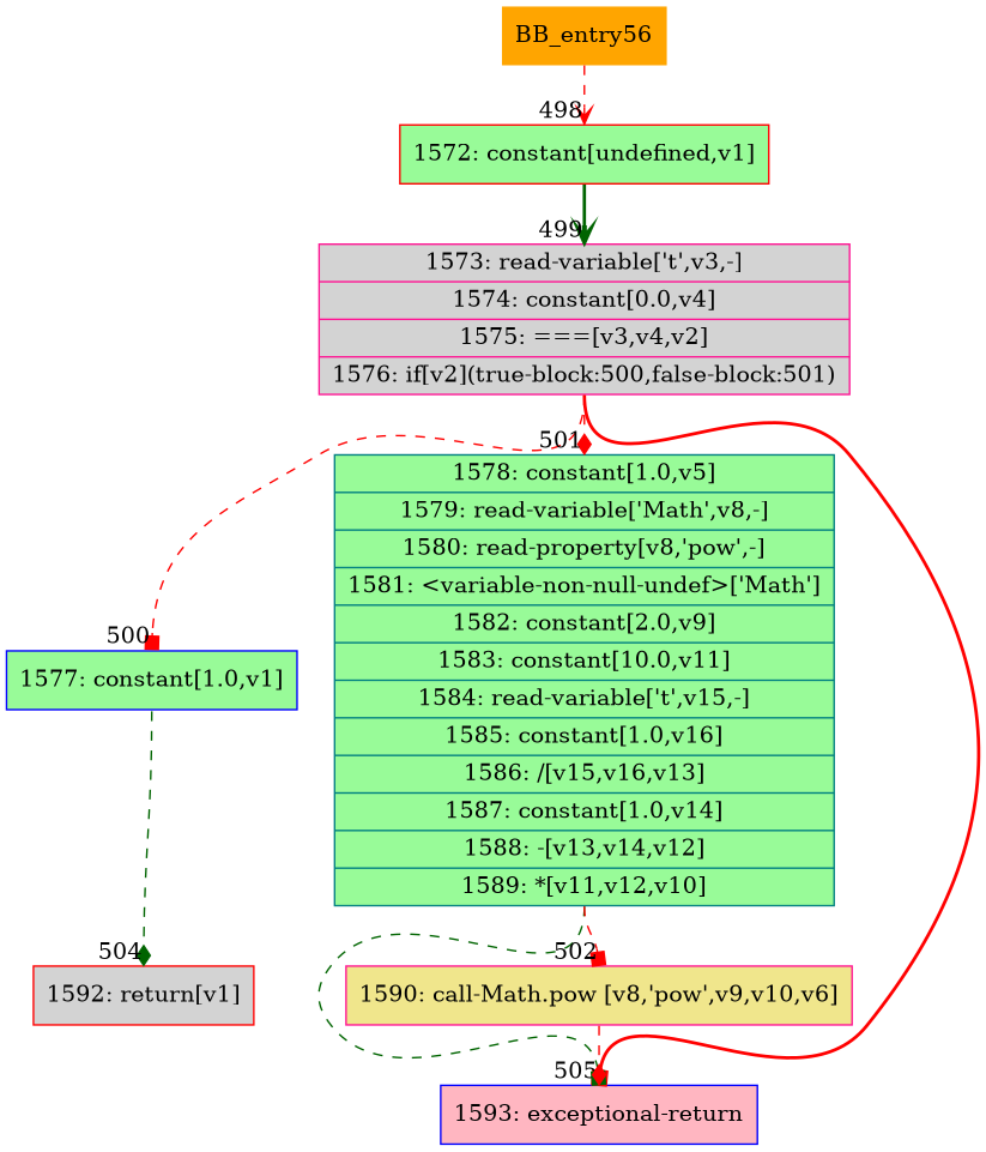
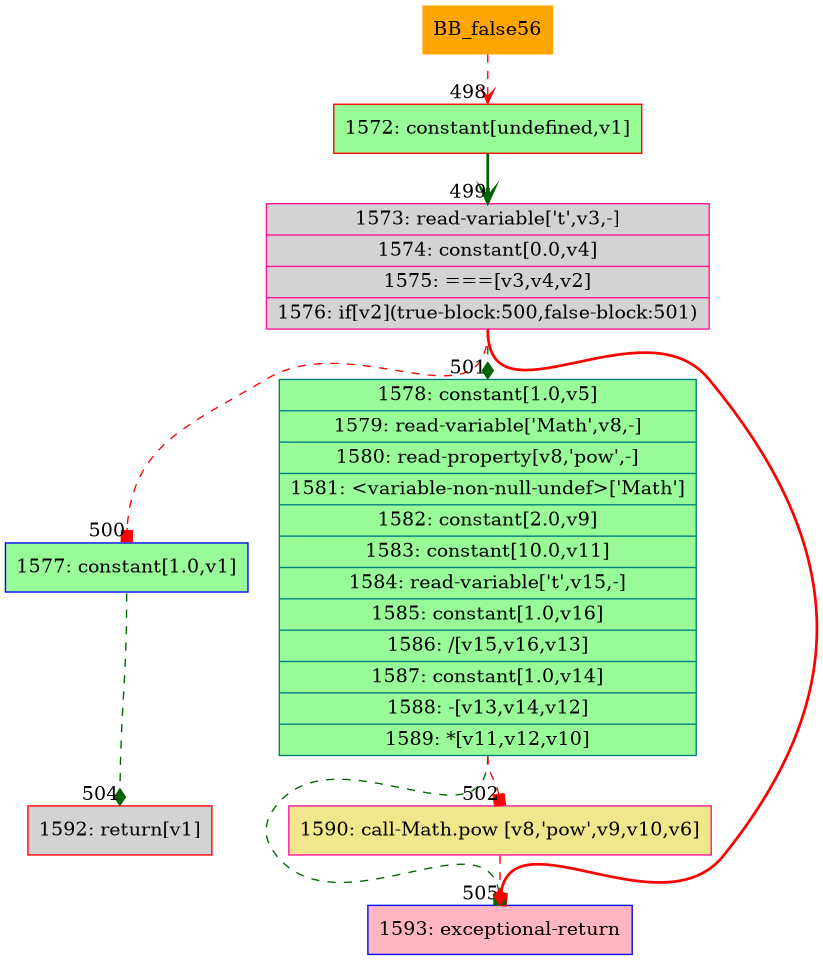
  digraph {
    rankdir=TD
    node [color=red fillcolor=palegreen shape=record style=filled]
    edge [arrowhead=box color=red headport=n style=dashed tailport=s]
-   BB_entry56 [fillcolor=orange shape=none]
+   BB_entry56 [fillcolor=orange shape=none label=BB_false56]
    n2 [label="{1572: constant[undefined,v1]}"]
    n3 [color=deeppink fillcolor=lightgrey label="{1573: read-variable['t',v3,-]|1574: constant[0.0,v4]|1575: ===[v3,v4,v2]|1576: if[v2](true-block:500,false-block:501)}"]
    n4 [color=blue label="{1577: constant[1.0,v1]}"]
    n5 [color=teal label="{1578: constant[1.0,v5]|1579: read-variable['Math',v8,-]|1580: read-property[v8,'pow',-]|1581: \<variable-non-null-undef\>['Math']|1582: constant[2.0,v9]|1583: constant[10.0,v11]|1584: read-variable['t',v15,-]|1585: constant[1.0,v16]|1586: /[v15,v16,v13]|1587: constant[1.0,v14]|1588: -[v13,v14,v12]|1589: *[v11,v12,v10]}"]
    n6 [color=blue fillcolor=lightpink label="{1593: exceptional-return}"]
    n7 [fillcolor=lightgrey label="{1592: return[v1]}"]
    n8 [color=deeppink fillcolor=khaki label="{1590: call-Math.pow [v8,'pow',v9,v10,v6]}"]
    BB_entry56 -> n2 [arrowhead=vee headlabel="    498"]
    n2 -> n3 [arrowhead=vee color=darkgreen headlabel="      499" style=bold]
    n3 -> n4 [headlabel="      500"]
-   n3 -> n5 [arrowhead=diamond headlabel="      501"]
+   n3 -> n5 [arrowhead=diamond color=darkgreen headlabel="      501"]
    n3 -> n6 [headlabel="      505" style=bold]
    n4 -> n7 [arrowhead=diamond color=darkgreen headlabel="      504"]
    n5 -> n6 [color=darkgreen]
    n5 -> n8 [headlabel="      502"]
    n8 -> n6 [arrowhead=diamond]
  }
